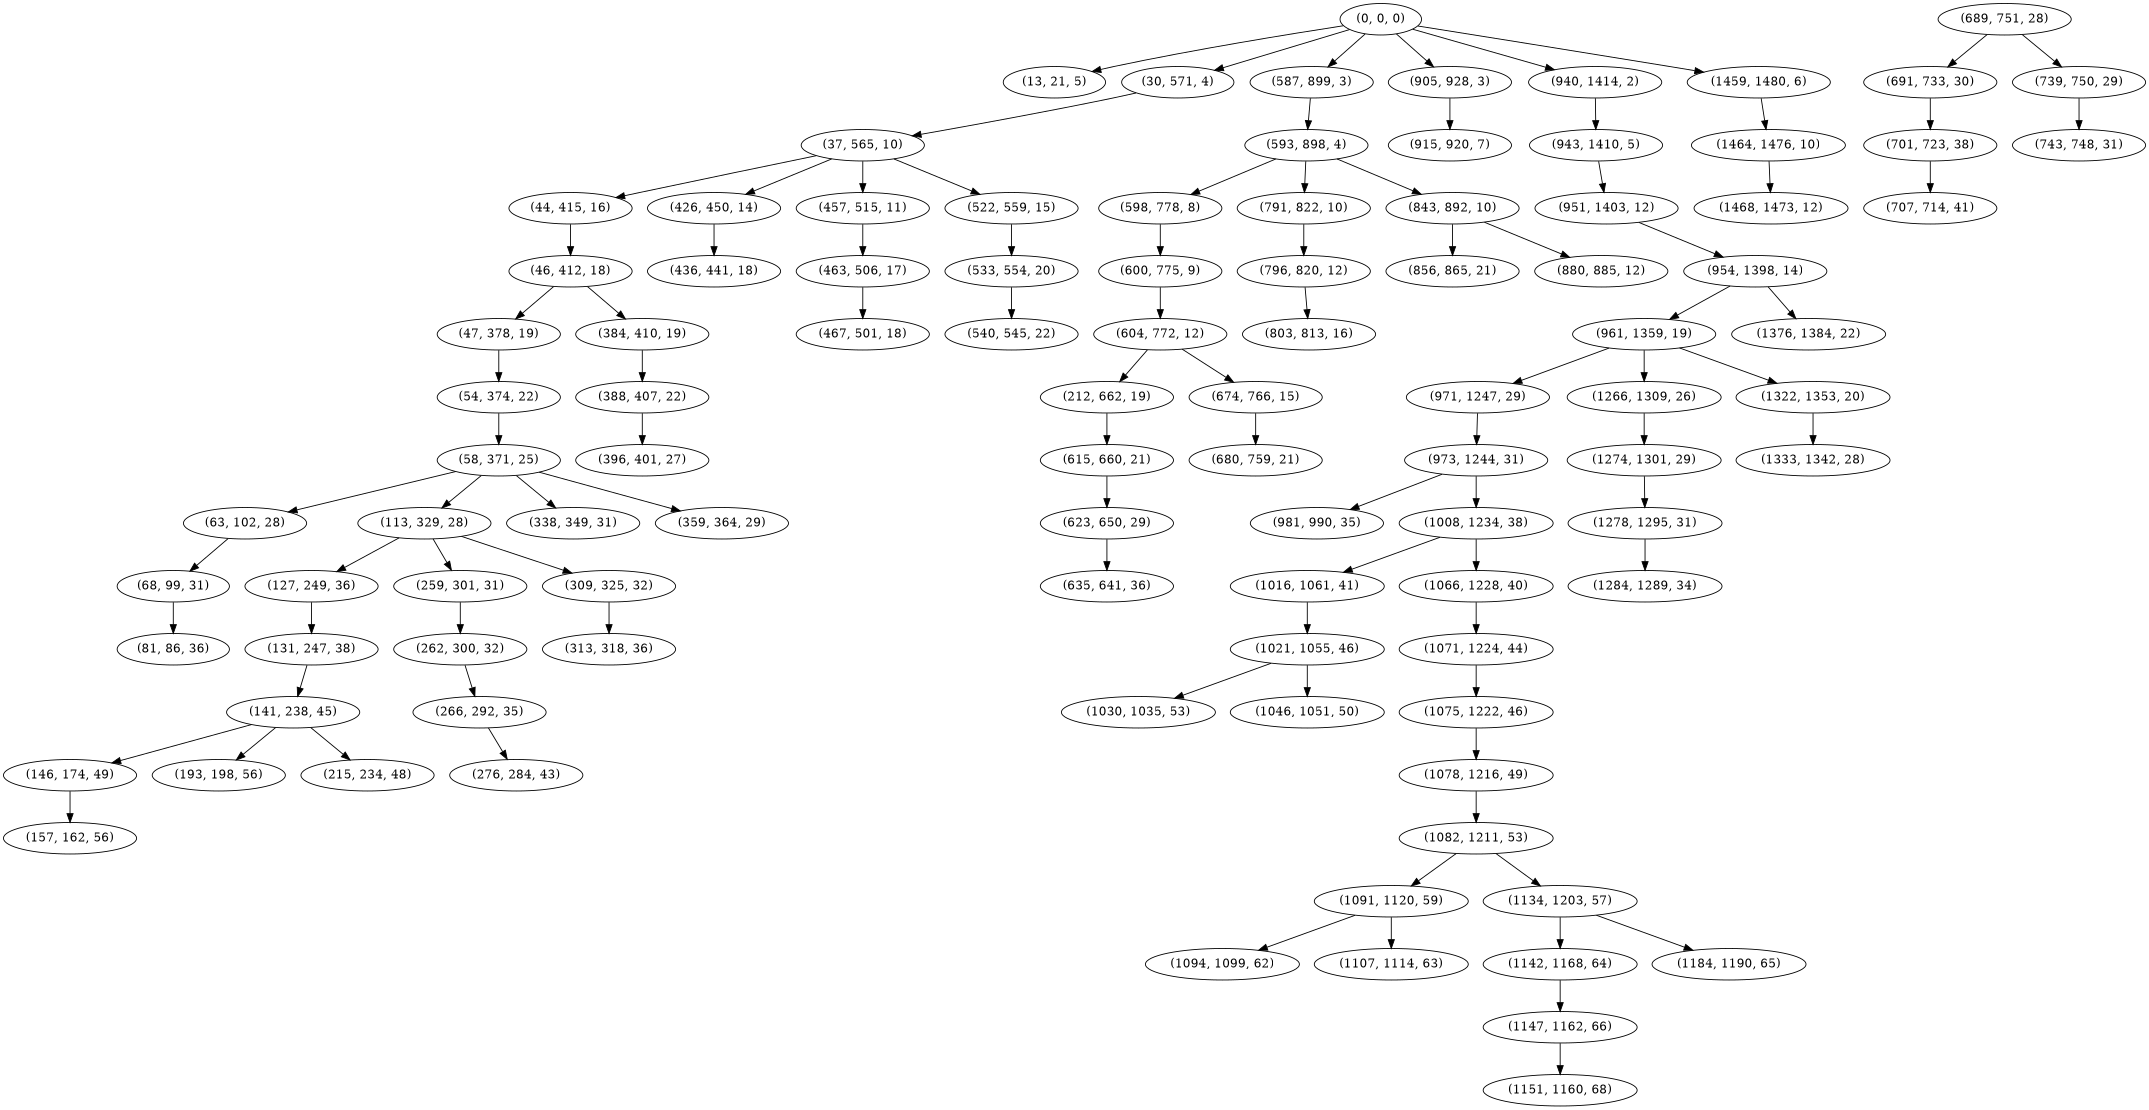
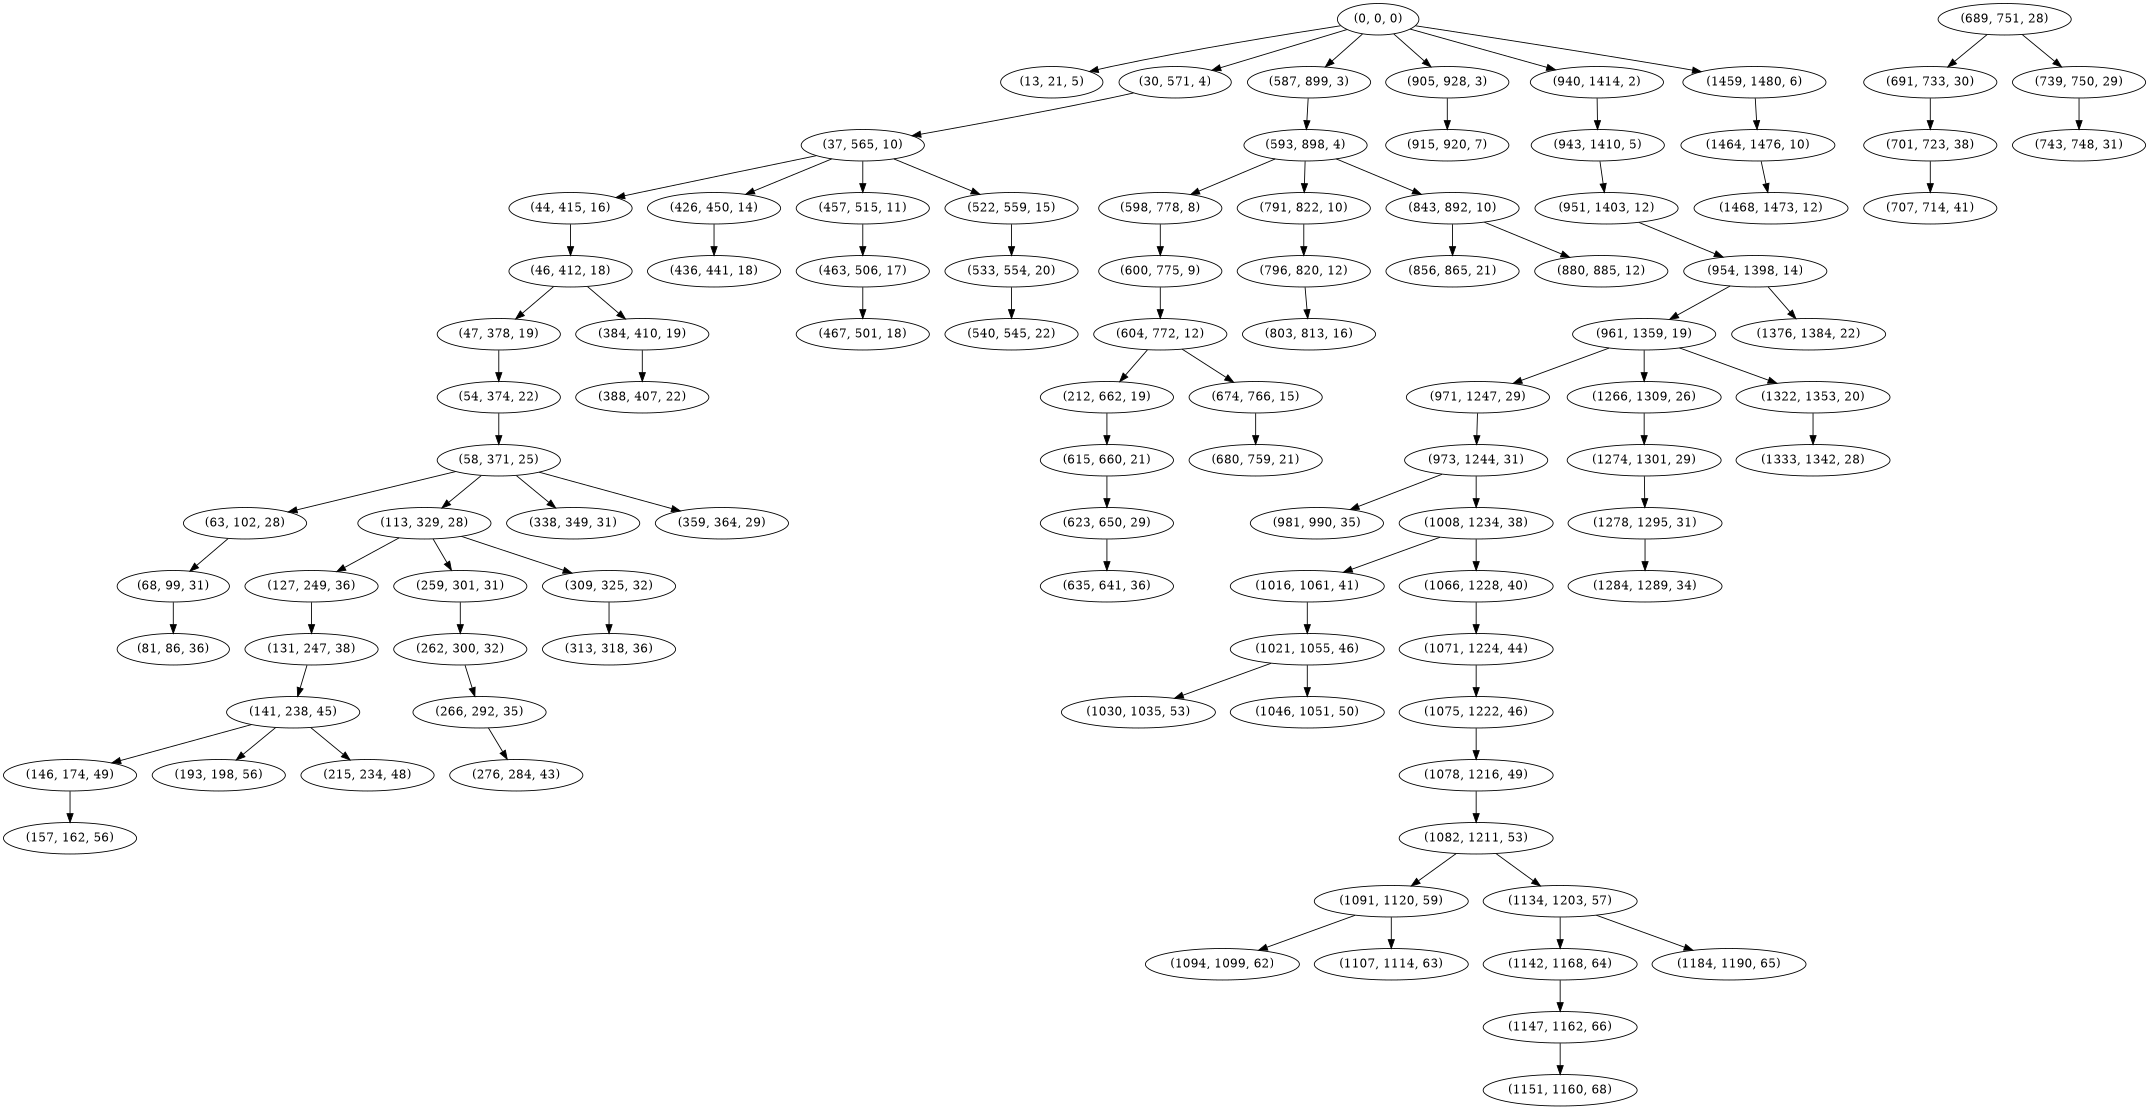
  digraph {
    "(0, 0, 0)"
    "(13, 21, 5)"
    "(30, 571, 4)"
    "(587, 899, 3)"
    "(905, 928, 3)"
    "(940, 1414, 2)"
    "(1459, 1480, 6)"
    "(37, 565, 10)"
    "(593, 898, 4)"
    "(915, 920, 7)"
    "(943, 1410, 5)"
    "(1464, 1476, 10)"
    "(44, 415, 16)"
    "(426, 450, 14)"
    "(457, 515, 11)"
    "(522, 559, 15)"
    "(46, 412, 18)"
    "(436, 441, 18)"
    "(463, 506, 17)"
    "(533, 554, 20)"
    "(47, 378, 19)"
    "(384, 410, 19)"
    "(54, 374, 22)"
    "(388, 407, 22)"
    "(58, 371, 25)"
    "(63, 102, 28)"
    "(113, 329, 28)"
    "(338, 349, 31)"
    "(359, 364, 29)"
    "(68, 99, 31)"
    "(127, 249, 36)"
    "(259, 301, 31)"
    "(309, 325, 32)"
    "(81, 86, 36)"
    "(131, 247, 38)"
    "(262, 300, 32)"
    "(313, 318, 36)"
    "(141, 238, 45)"
    "(146, 174, 49)"
    "(193, 198, 56)"
    "(215, 234, 48)"
    "(157, 162, 56)"
    "(266, 292, 35)"
    "(276, 284, 43)"
-   "(396, 401, 27)"
    "(467, 501, 18)"
    "(540, 545, 22)"
    "(598, 778, 8)"
    "(791, 822, 10)"
    "(843, 892, 10)"
    "(600, 775, 9)"
    "(796, 820, 12)"
    "(856, 865, 21)"
    "(880, 885, 12)"
    "(604, 772, 12)"
    n56 [label="(212, 662, 19)"]
    "(674, 766, 15)"
    "(615, 660, 21)"
    "(680, 759, 21)"
    "(623, 650, 29)"
    "(635, 641, 36)"
    "(689, 751, 28)"
    "(691, 733, 30)"
    "(739, 750, 29)"
    "(701, 723, 38)"
    "(743, 748, 31)"
    "(707, 714, 41)"
    "(803, 813, 16)"
    "(951, 1403, 12)"
    "(954, 1398, 14)"
    "(961, 1359, 19)"
    "(1376, 1384, 22)"
    "(971, 1247, 29)"
    "(1266, 1309, 26)"
    "(1322, 1353, 20)"
    "(973, 1244, 31)"
    "(1274, 1301, 29)"
    "(1333, 1342, 28)"
    "(981, 990, 35)"
    "(1008, 1234, 38)"
    "(1016, 1061, 41)"
    "(1066, 1228, 40)"
    "(1021, 1055, 46)"
    "(1071, 1224, 44)"
    "(1030, 1035, 53)"
    "(1046, 1051, 50)"
    "(1075, 1222, 46)"
    "(1078, 1216, 49)"
    "(1082, 1211, 53)"
    "(1091, 1120, 59)"
    "(1134, 1203, 57)"
    "(1094, 1099, 62)"
    "(1107, 1114, 63)"
    "(1142, 1168, 64)"
    "(1184, 1190, 65)"
    "(1147, 1162, 66)"
    "(1151, 1160, 68)"
    "(1278, 1295, 31)"
    "(1284, 1289, 34)"
    "(1468, 1473, 12)"
    "(0, 0, 0)" -> "(13, 21, 5)"
    "(0, 0, 0)" -> "(30, 571, 4)"
    "(0, 0, 0)" -> "(587, 899, 3)"
    "(0, 0, 0)" -> "(905, 928, 3)"
    "(0, 0, 0)" -> "(940, 1414, 2)"
    "(0, 0, 0)" -> "(1459, 1480, 6)"
    "(30, 571, 4)" -> "(37, 565, 10)"
    "(587, 899, 3)" -> "(593, 898, 4)"
    "(905, 928, 3)" -> "(915, 920, 7)"
    "(940, 1414, 2)" -> "(943, 1410, 5)"
    "(1459, 1480, 6)" -> "(1464, 1476, 10)"
    "(37, 565, 10)" -> "(44, 415, 16)"
    "(37, 565, 10)" -> "(426, 450, 14)"
    "(37, 565, 10)" -> "(457, 515, 11)"
    "(37, 565, 10)" -> "(522, 559, 15)"
    "(593, 898, 4)" -> "(598, 778, 8)"
    "(593, 898, 4)" -> "(791, 822, 10)"
    "(593, 898, 4)" -> "(843, 892, 10)"
    "(943, 1410, 5)" -> "(951, 1403, 12)"
    "(1464, 1476, 10)" -> "(1468, 1473, 12)"
    "(44, 415, 16)" -> "(46, 412, 18)"
    "(426, 450, 14)" -> "(436, 441, 18)"
    "(457, 515, 11)" -> "(463, 506, 17)"
    "(522, 559, 15)" -> "(533, 554, 20)"
    "(46, 412, 18)" -> "(47, 378, 19)"
    "(46, 412, 18)" -> "(384, 410, 19)"
    "(463, 506, 17)" -> "(467, 501, 18)"
    "(533, 554, 20)" -> "(540, 545, 22)"
    "(47, 378, 19)" -> "(54, 374, 22)"
    "(384, 410, 19)" -> "(388, 407, 22)"
    "(54, 374, 22)" -> "(58, 371, 25)"
-   "(388, 407, 22)" -> "(396, 401, 27)"
    "(58, 371, 25)" -> "(63, 102, 28)"
    "(58, 371, 25)" -> "(113, 329, 28)"
    "(58, 371, 25)" -> "(338, 349, 31)"
    "(58, 371, 25)" -> "(359, 364, 29)"
    "(63, 102, 28)" -> "(68, 99, 31)"
    "(113, 329, 28)" -> "(127, 249, 36)"
    "(113, 329, 28)" -> "(259, 301, 31)"
    "(113, 329, 28)" -> "(309, 325, 32)"
    "(68, 99, 31)" -> "(81, 86, 36)"
    "(127, 249, 36)" -> "(131, 247, 38)"
    "(259, 301, 31)" -> "(262, 300, 32)"
    "(309, 325, 32)" -> "(313, 318, 36)"
    "(131, 247, 38)" -> "(141, 238, 45)"
    "(262, 300, 32)" -> "(266, 292, 35)"
    "(141, 238, 45)" -> "(146, 174, 49)"
    "(141, 238, 45)" -> "(193, 198, 56)"
    "(141, 238, 45)" -> "(215, 234, 48)"
    "(146, 174, 49)" -> "(157, 162, 56)"
    "(266, 292, 35)" -> "(276, 284, 43)"
    "(598, 778, 8)" -> "(600, 775, 9)"
    "(791, 822, 10)" -> "(796, 820, 12)"
    "(843, 892, 10)" -> "(856, 865, 21)"
    "(843, 892, 10)" -> "(880, 885, 12)"
    "(600, 775, 9)" -> "(604, 772, 12)"
    "(796, 820, 12)" -> "(803, 813, 16)"
    "(604, 772, 12)" -> n56
    "(604, 772, 12)" -> "(674, 766, 15)"
    n56 -> "(615, 660, 21)"
    "(674, 766, 15)" -> "(680, 759, 21)"
    "(615, 660, 21)" -> "(623, 650, 29)"
    "(623, 650, 29)" -> "(635, 641, 36)"
    "(689, 751, 28)" -> "(691, 733, 30)"
    "(689, 751, 28)" -> "(739, 750, 29)"
    "(691, 733, 30)" -> "(701, 723, 38)"
    "(739, 750, 29)" -> "(743, 748, 31)"
    "(701, 723, 38)" -> "(707, 714, 41)"
    "(951, 1403, 12)" -> "(954, 1398, 14)"
    "(954, 1398, 14)" -> "(961, 1359, 19)"
    "(954, 1398, 14)" -> "(1376, 1384, 22)"
    "(961, 1359, 19)" -> "(971, 1247, 29)"
    "(961, 1359, 19)" -> "(1266, 1309, 26)"
    "(961, 1359, 19)" -> "(1322, 1353, 20)"
    "(971, 1247, 29)" -> "(973, 1244, 31)"
    "(1266, 1309, 26)" -> "(1274, 1301, 29)"
    "(1322, 1353, 20)" -> "(1333, 1342, 28)"
    "(973, 1244, 31)" -> "(981, 990, 35)"
    "(973, 1244, 31)" -> "(1008, 1234, 38)"
    "(1274, 1301, 29)" -> "(1278, 1295, 31)"
    "(1008, 1234, 38)" -> "(1016, 1061, 41)"
    "(1008, 1234, 38)" -> "(1066, 1228, 40)"
    "(1016, 1061, 41)" -> "(1021, 1055, 46)"
    "(1066, 1228, 40)" -> "(1071, 1224, 44)"
    "(1021, 1055, 46)" -> "(1030, 1035, 53)"
    "(1021, 1055, 46)" -> "(1046, 1051, 50)"
    "(1071, 1224, 44)" -> "(1075, 1222, 46)"
    "(1075, 1222, 46)" -> "(1078, 1216, 49)"
    "(1078, 1216, 49)" -> "(1082, 1211, 53)"
    "(1082, 1211, 53)" -> "(1091, 1120, 59)"
    "(1082, 1211, 53)" -> "(1134, 1203, 57)"
    "(1091, 1120, 59)" -> "(1094, 1099, 62)"
    "(1091, 1120, 59)" -> "(1107, 1114, 63)"
    "(1134, 1203, 57)" -> "(1142, 1168, 64)"
    "(1134, 1203, 57)" -> "(1184, 1190, 65)"
    "(1142, 1168, 64)" -> "(1147, 1162, 66)"
    "(1147, 1162, 66)" -> "(1151, 1160, 68)"
    "(1278, 1295, 31)" -> "(1284, 1289, 34)"
  }
